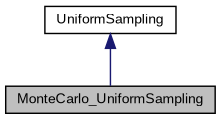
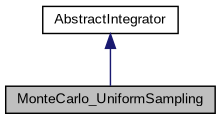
  digraph {
    fontname="Liberation Sans"
    node [color=black fontname="Liberation Sans" fontsize=10 shape=record style=filled]
    n1 [fillcolor=grey75 fontcolor=black height=0.2 label=MonteCarlo_UniformSampling width=0.4]
-   n2 [fillcolor=white height=0.2 label=UniformSampling width=0.4]
+   n2 [fillcolor=white height=0.2 label=AbstractIntegrator width=0.4]
    n2 -> n1 [color=midnightblue dir=back fontname="Liberation Sans" fontsize=10 labelfontname=Helvetica labelfontsize=10 style=solid]
  }
